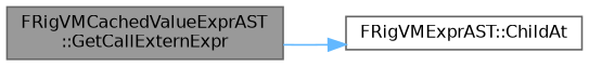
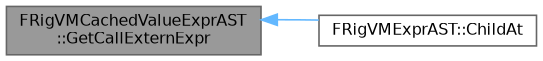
  digraph {
    rankdir=LR
    node [fontname=Helvetica fontsize=10 shape=box style=filled]
    n1 [color=gray40 fillcolor=grey60 fontcolor=black height=0.2 label="FRigVMCachedValueExprAST\l::GetCallExternExpr" width=0.4]
    n2 [color=grey40 fillcolor=white height=0.2 label="FRigVMExprAST::ChildAt" width=0.4]
-   n1 -> n2 [color=steelblue1 fontname=Helvetica fontsize=10 labelfontname=Helvetica labelfontsize=10 style=solid]
+   n2 -> n1 [color=steelblue1 fontname=Helvetica fontsize=10 labelfontname=Helvetica labelfontsize=10 style=solid]
  }
